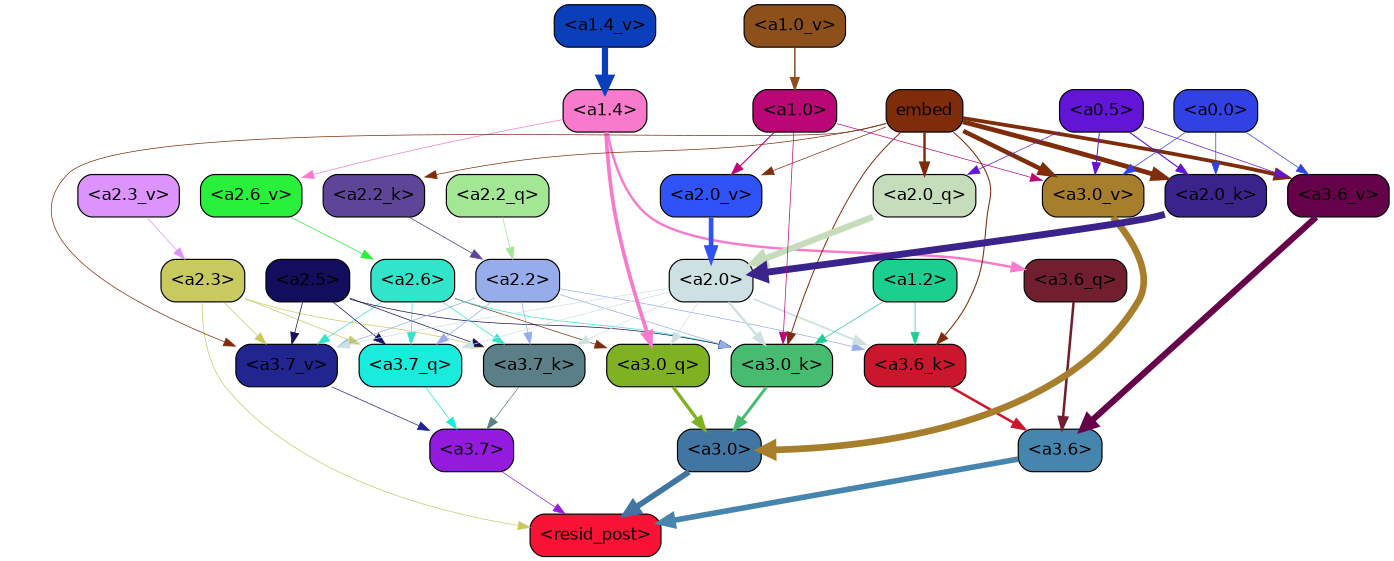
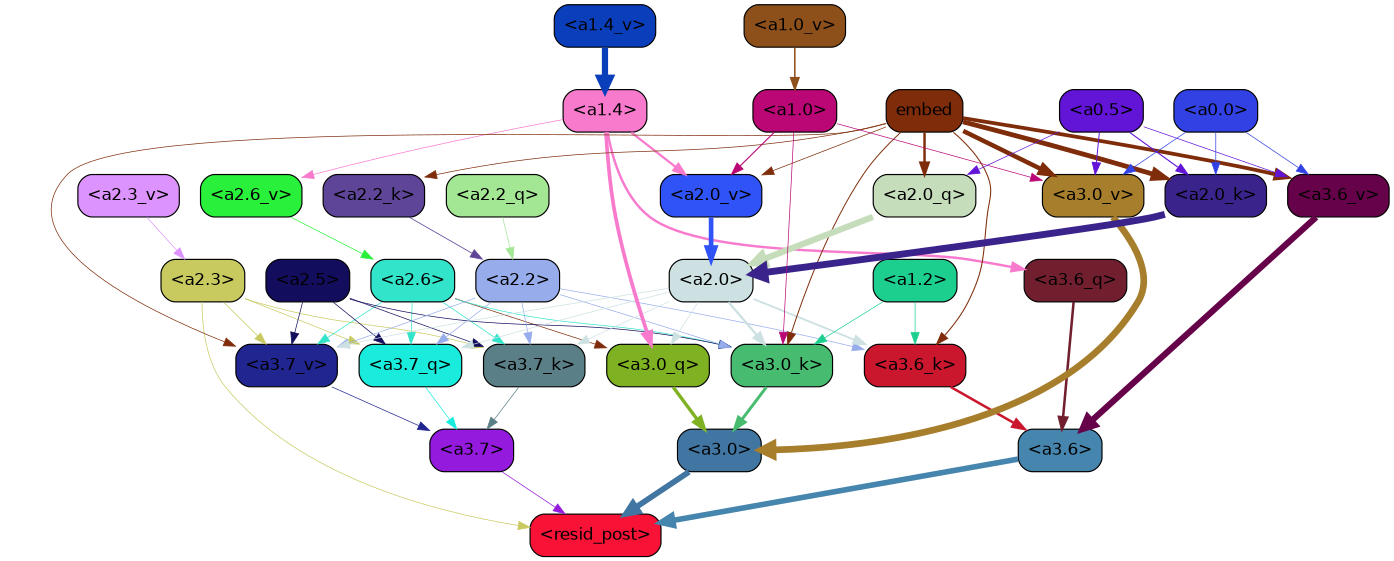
  strict digraph {
    splines=true
    node [color=black fontname=Helvetica shape=box style="filled, rounded"]
    edge [color="#7f2c0a" penwidth=0.6]
    "<a3.7>" [fillcolor="#941bde"]
    "<resid_post>" [fillcolor="#f71236"]
    "<a3.6>" [fillcolor="#4685ad"]
    "<a3.0>" [fillcolor="#4276a2"]
    "<a2.3>" [fillcolor="#c8ca60"]
    "<a3.7_q>" [fillcolor="#19ebdc"]
    "<a3.7_k>" [fillcolor="#5b7f86"]
    "<a3.7_v>" [fillcolor="#21258f"]
    "<a3.6_q>" [fillcolor="#711f2f"]
    "<a3.0_q>" [fillcolor="#7eb223"]
    "<a3.6_k>" [fillcolor="#ca172d"]
    "<a3.0_k>" [fillcolor="#47bc70"]
    "<a3.6_v>" [fillcolor="#660249"]
    "<a3.0_v>" [fillcolor="#a77e2c"]
    "<a2.6>" [fillcolor="#32e4c9"]
    "<a2.5>" [fillcolor="#130d5d"]
    "<a2.2>" [fillcolor="#97adeb"]
    "<a2.0>" [fillcolor="#cde0e2"]
    "<a1.4>" [fillcolor="#f87acd"]
    "<a2.6_v>" [fillcolor="#29f03b"]
    "<a2.0_v>" [fillcolor="#3053f7"]
    "<a1.2>" [fillcolor="#1ccf8f"]
    embed [fillcolor="#7f2c0a"]
    "<a2.0_q>" [fillcolor="#c5ddba"]
    "<a2.2_k>" [fillcolor="#5e4598"]
    "<a2.0_k>" [fillcolor="#3a238b"]
    "<a1.0>" [fillcolor="#ba0775"]
    "<a0.5>" [fillcolor="#6214d7"]
    "<a0.0>" [fillcolor="#3141e3"]
    "<a2.2_q>" [fillcolor="#a3e693"]
    "<a2.3_v>" [fillcolor="#dd93fd"]
    "<a1.4_v>" [fillcolor="#0a3ebb"]
    "<a1.0_v>" [fillcolor="#8d501b"]
    "<a3.7>" -> "<resid_post>" [color="#941bde"]
    "<a3.6>" -> "<resid_post>" [color="#4685ad" penwidth=4.751592040061951]
    "<a3.0>" -> "<resid_post>" [color="#4276a2" penwidth=4.904066681861877]
    "<a2.3>" -> "<resid_post>" [color="#c8ca60"]
    "<a2.3>" -> "<a3.7_q>" [color="#c8ca60"]
    "<a2.3>" -> "<a3.7_k>" [color="#c8ca60" penwidth=0.6069068089127541]
    "<a2.3>" -> "<a3.7_v>" [color="#c8ca60"]
    "<a3.7_q>" -> "<a3.7>" [color="#19ebdc"]
    "<a3.7_k>" -> "<a3.7>" [color="#5b7f86"]
    "<a3.7_v>" -> "<a3.7>" [color="#21258f"]
    "<a3.6_q>" -> "<a3.6>" [color="#711f2f" penwidth=2.160832464694977]
    "<a3.0_q>" -> "<a3.0>" [color="#7eb223" penwidth=2.870753765106201]
    "<a3.6_k>" -> "<a3.6>" [color="#ca172d" penwidth=2.13908451795578]
    "<a3.0_k>" -> "<a3.0>" [color="#47bc70" penwidth=2.520303964614868]
    "<a3.6_v>" -> "<a3.6>" [color="#660249" penwidth=5.297133803367615]
    "<a3.0_v>" -> "<a3.0>" [color="#a77e2c" penwidth=5.680712580680847]
    "<a2.6>" -> "<a3.7_q>" [color="#32e4c9"]
    "<a2.6>" -> "<a3.7_k>" [color="#32e4c9"]
    "<a2.6>" -> "<a3.7_v>" [color="#32e4c9"]
    "<a2.6>" -> "<a3.0_q>"
    "<a2.6>" -> "<a3.0_k>" [color="#32e4c9"]
    "<a2.5>" -> "<a3.7_q>" [color="#130d5d"]
    "<a2.5>" -> "<a3.7_k>" [color="#130d5d"]
    "<a2.5>" -> "<a3.7_v>" [color="#130d5d"]
    "<a2.5>" -> "<a3.0_k>" [color="#130d5d"]
    "<a2.2>" -> "<a3.7_q>" [color="#97adeb"]
    "<a2.2>" -> "<a3.7_k>" [color="#97adeb"]
    "<a2.2>" -> "<a3.7_v>" [color="#97adeb"]
    "<a2.2>" -> "<a3.6_k>" [color="#97adeb"]
    "<a2.2>" -> "<a3.0_k>" [color="#97adeb"]
    "<a2.0>" -> "<a3.7_q>" [color="#cde0e2"]
    "<a2.0>" -> "<a3.7_k>" [color="#cde0e2"]
    "<a2.0>" -> "<a3.7_v>" [color="#cde0e2"]
    "<a2.0>" -> "<a3.0_q>" [color="#cde0e2"]
    "<a2.0>" -> "<a3.6_k>" [color="#cde0e2" penwidth=1.564806342124939]
    "<a2.0>" -> "<a3.0_k>" [color="#cde0e2" penwidth=1.9353990852832794]
    "<a1.4>" -> "<a3.6_q>" [color="#f87acd" penwidth=2.0727532356977463]
    "<a1.4>" -> "<a3.0_q>" [color="#f87acd" penwidth=3.1279823780059814]
    "<a1.4>" -> "<a2.6_v>" [color="#f87acd"]
+   "<a1.4>" -> "<a2.0_v>" [color="#f87acd" penwidth=1.9170897603034973]
    "<a2.6_v>" -> "<a2.6>" [color="#29f03b"]
    "<a2.0_v>" -> "<a2.0>" [color="#3053f7" penwidth=3.9621697664260864]
    "<a1.2>" -> "<a3.6_k>" [color="#1ccf8f"]
    "<a1.2>" -> "<a3.0_k>" [color="#1ccf8f"]
    embed -> "<a3.7_v>"
    embed -> "<a3.6_k>" [penwidth=0.8915999233722687]
    embed -> "<a3.0_k>" [penwidth=0.832088902592659]
    embed -> "<a3.6_v>" [penwidth=3.1840110421180725]
    embed -> "<a3.0_v>" [penwidth=3.8132747188210487]
    embed -> "<a2.0_v>"
    embed -> "<a2.0_q>" [penwidth=2.084651827812195]
    embed -> "<a2.2_k>"
    embed -> "<a2.0_k>" [penwidth=4.084526404738426]
    "<a2.0_q>" -> "<a2.0>" [color="#c5ddba" penwidth=5.29856276512146]
    "<a2.2_k>" -> "<a2.2>" [color="#5e4598" penwidth=0.6722683310508728]
    "<a2.0_k>" -> "<a2.0>" [color="#3a238b" penwidth=5.859246134757996]
    "<a1.0>" -> "<a3.0_k>" [color="#ba0775"]
    "<a1.0>" -> "<a3.0_v>" [color="#ba0775"]
    "<a1.0>" -> "<a2.0_v>" [color="#ba0775" penwidth=0.9450988052412868]
    "<a0.5>" -> "<a3.6_v>" [color="#6214d7"]
    "<a0.5>" -> "<a3.0_v>" [color="#6214d7" penwidth=0.8331108838319778]
    "<a0.5>" -> "<a2.0_q>" [color="#6214d7"]
    "<a0.5>" -> "<a2.0_k>" [color="#6214d7" penwidth=0.9412797391414642]
    "<a0.0>" -> "<a3.6_v>" [color="#3141e3"]
    "<a0.0>" -> "<a3.0_v>" [color="#3141e3"]
    "<a0.0>" -> "<a2.0_k>" [color="#3141e3"]
    "<a2.2_q>" -> "<a2.2>" [color="#a3e693"]
    "<a2.3_v>" -> "<a2.3>" [color="#dd93fd"]
    "<a1.4_v>" -> "<a1.4>" [color="#0a3ebb" penwidth=5.280138969421387]
    "<a1.0_v>" -> "<a1.0>" [color="#8d501b" penwidth=1.318962275981903]
  }
